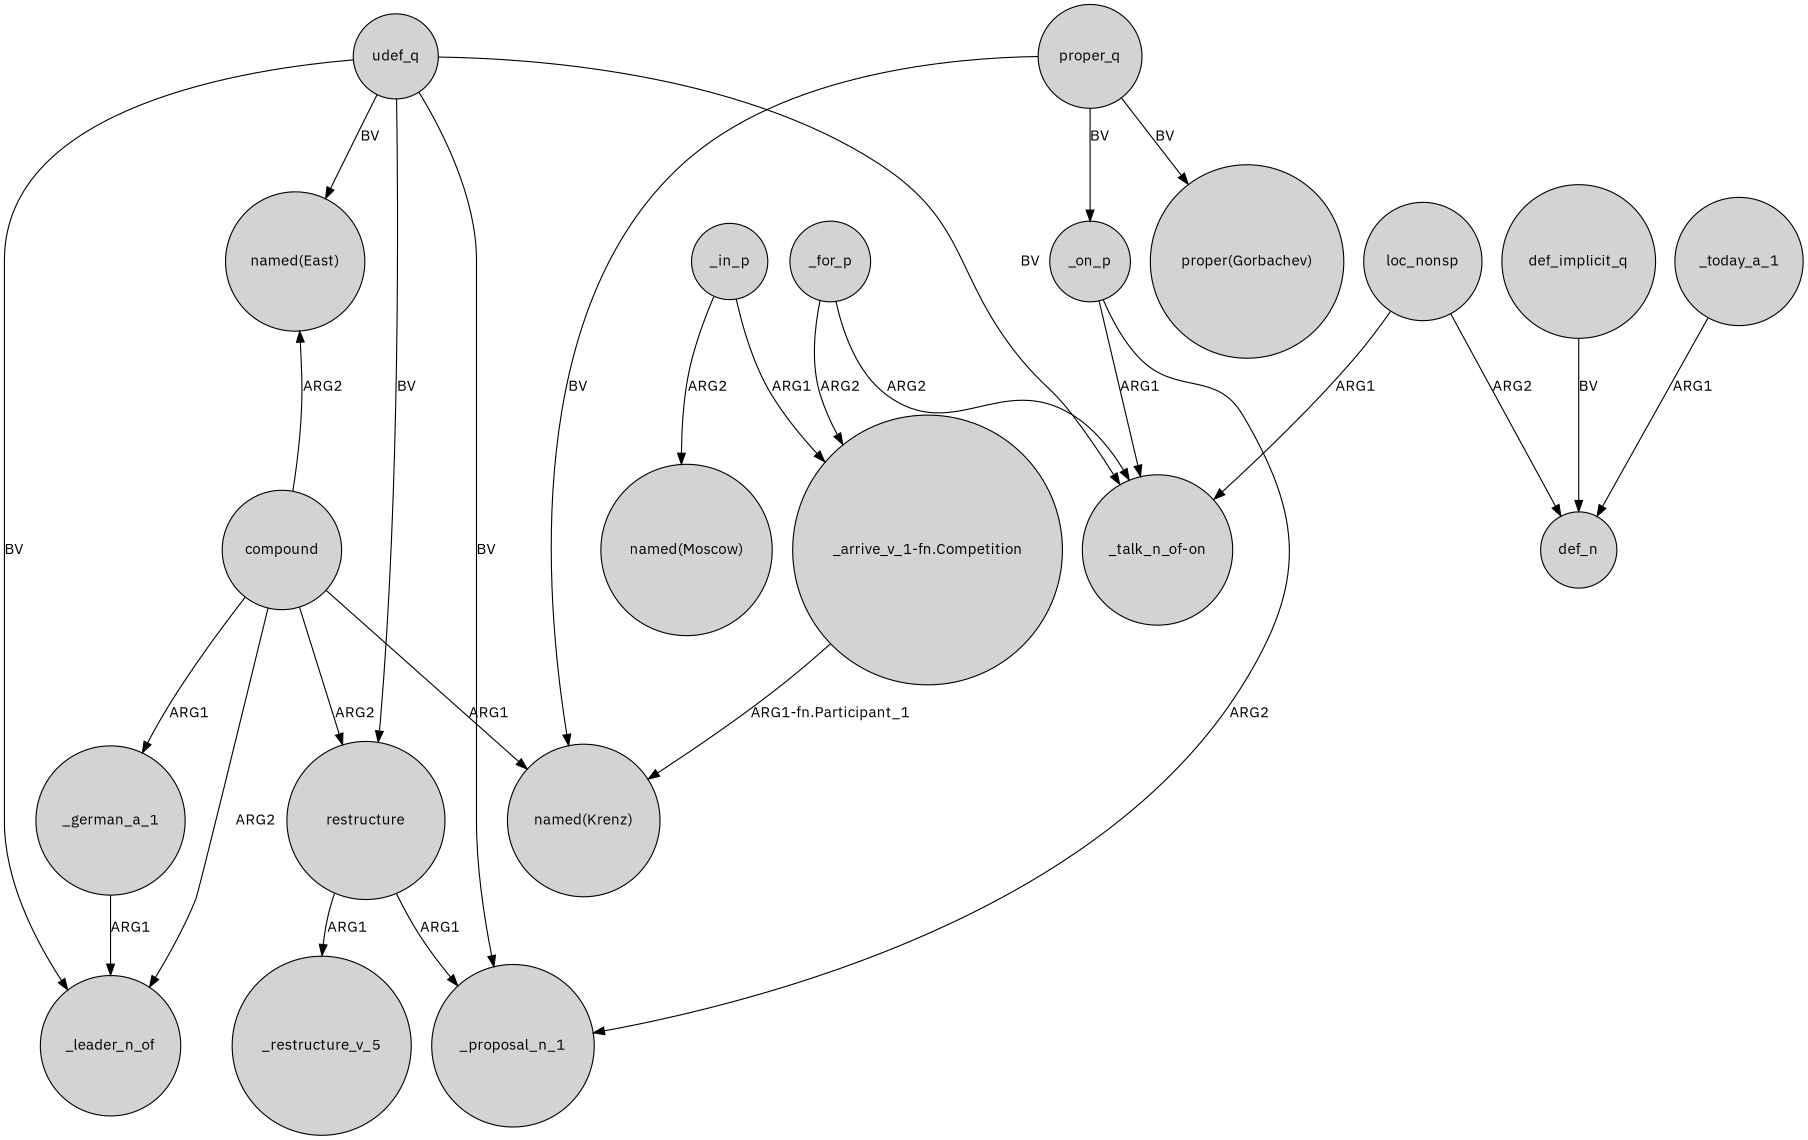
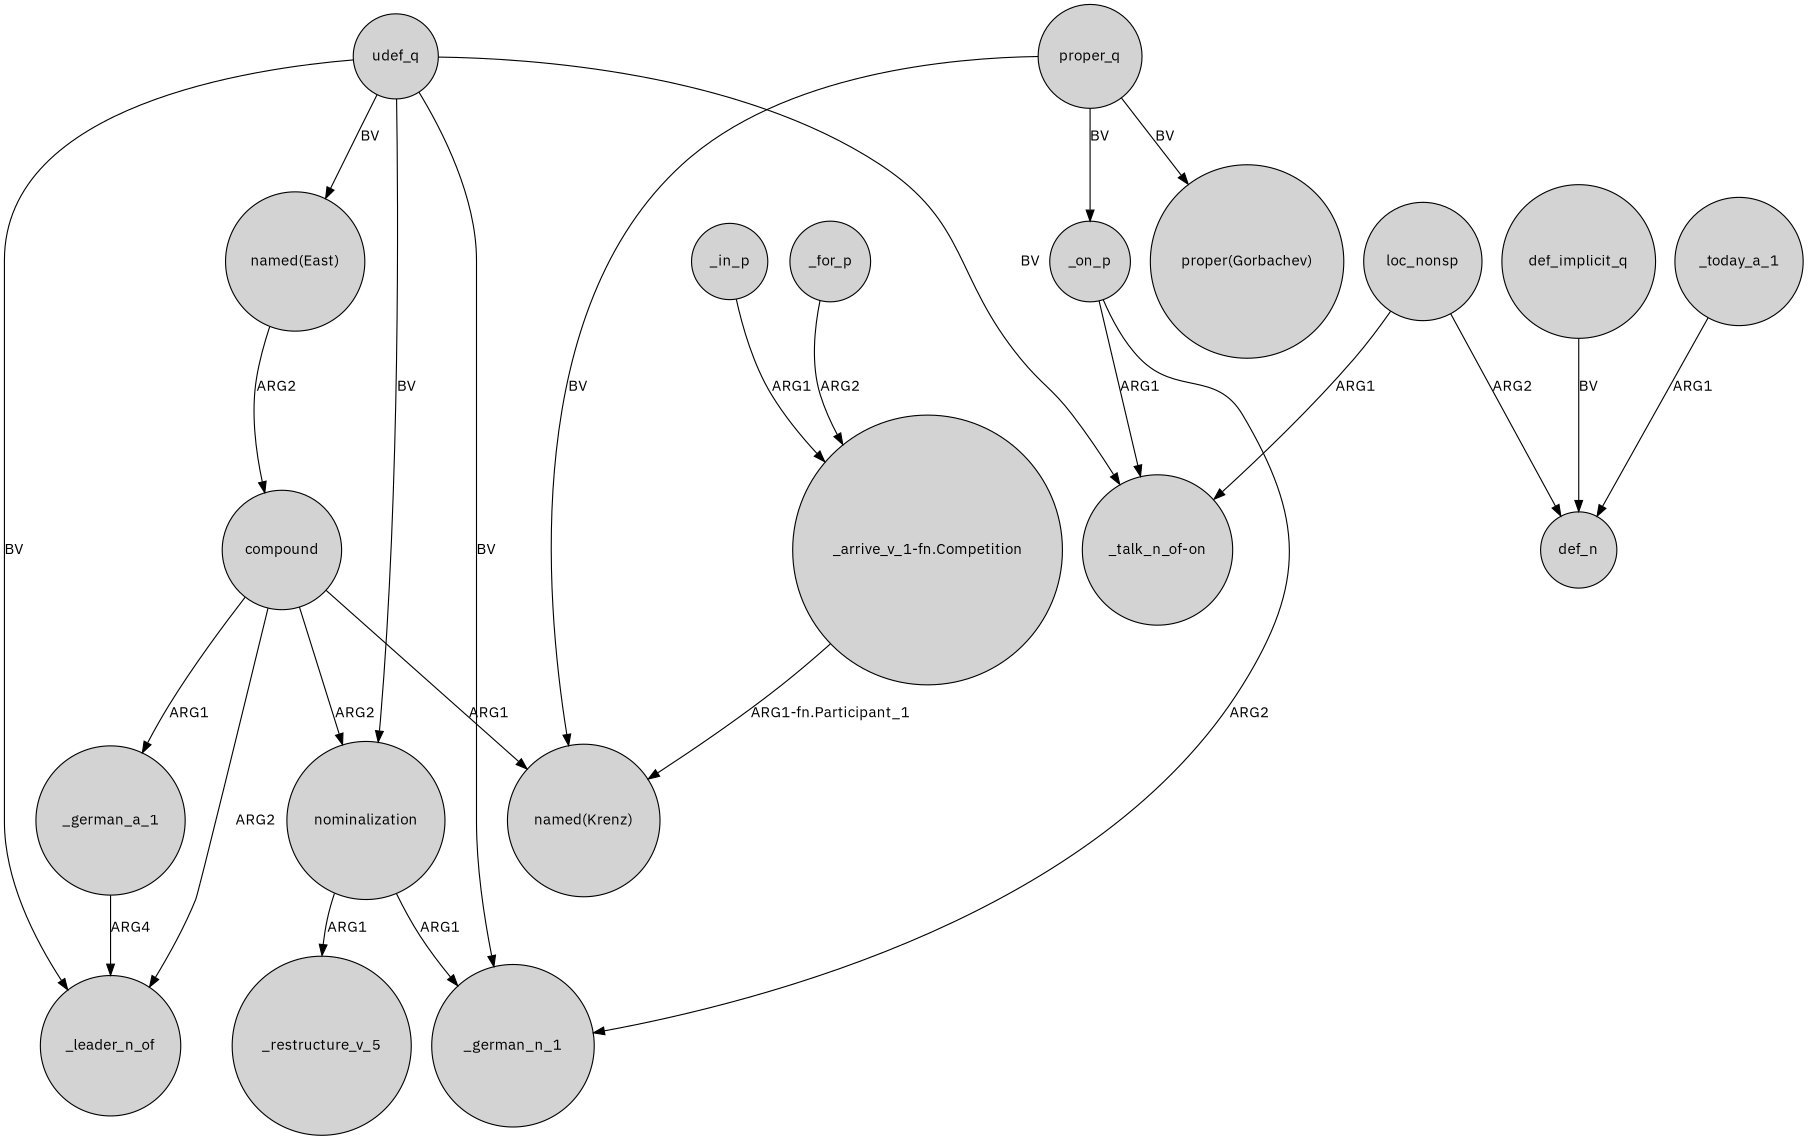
  digraph {
    fontname="IBM Plex Sans"
    node [fontname="IBM Plex Sans" shape=circle style=filled]
    edge [fontname="IBM Plex Sans"]
    udef_q
    "_talk_n_of-on"
    "named(East)"
-   _proposal_n_1
-   nominalization [label=restructure]
+   _proposal_n_1 [label=_german_n_1]
+   nominalization
    _leader_n_of
    n7 [label=_restructure_v_5]
    proper_q
    "named(Krenz)"
    n10 [label="proper(Gorbachev)"]
    _on_p
    compound
    _german_a_1
    _in_p
-   "named(Moscow)"
    "_arrive_v_1-fn.Competition"
    loc_nonsp
    n18 [label=def_n]
    _for_p
    _today_a_1
    def_implicit_q
    udef_q -> "_talk_n_of-on" [label=BV]
    udef_q -> "named(East)" [label=BV]
    udef_q -> _proposal_n_1 [label=BV]
    udef_q -> nominalization [label=BV]
    udef_q -> _leader_n_of [label=BV]
    nominalization -> _proposal_n_1 [label=ARG1]
    nominalization -> n7 [label=ARG1]
    proper_q -> "named(Krenz)" [label=BV]
    proper_q -> n10 [label=BV]
    proper_q -> _on_p [label=BV]
    _on_p -> "_talk_n_of-on" [label=ARG1]
    _on_p -> _proposal_n_1 [label=ARG2]
-   compound -> "named(East)" [label=ARG2]
+   "named(East)" -> compound [label=ARG2]
    compound -> nominalization [label=ARG2]
    compound -> _leader_n_of [label=ARG2]
    compound -> "named(Krenz)" [label=ARG1]
    compound -> _german_a_1 [label=ARG1]
-   _german_a_1 -> _leader_n_of [label=ARG1]
-   _in_p -> "named(Moscow)" [label=ARG2]
+   _german_a_1 -> _leader_n_of [label=ARG4]
    _in_p -> "_arrive_v_1-fn.Competition" [label=ARG1]
    "_arrive_v_1-fn.Competition" -> "named(Krenz)" [label="ARG1-fn.Participant_1"]
    loc_nonsp -> "_talk_n_of-on" [label=ARG1]
    loc_nonsp -> n18 [label=ARG2]
-   _for_p -> "_talk_n_of-on" [label=ARG2]
    _for_p -> "_arrive_v_1-fn.Competition" [label=ARG2]
    _today_a_1 -> n18 [label=ARG1]
    def_implicit_q -> n18 [label=BV]
  }
